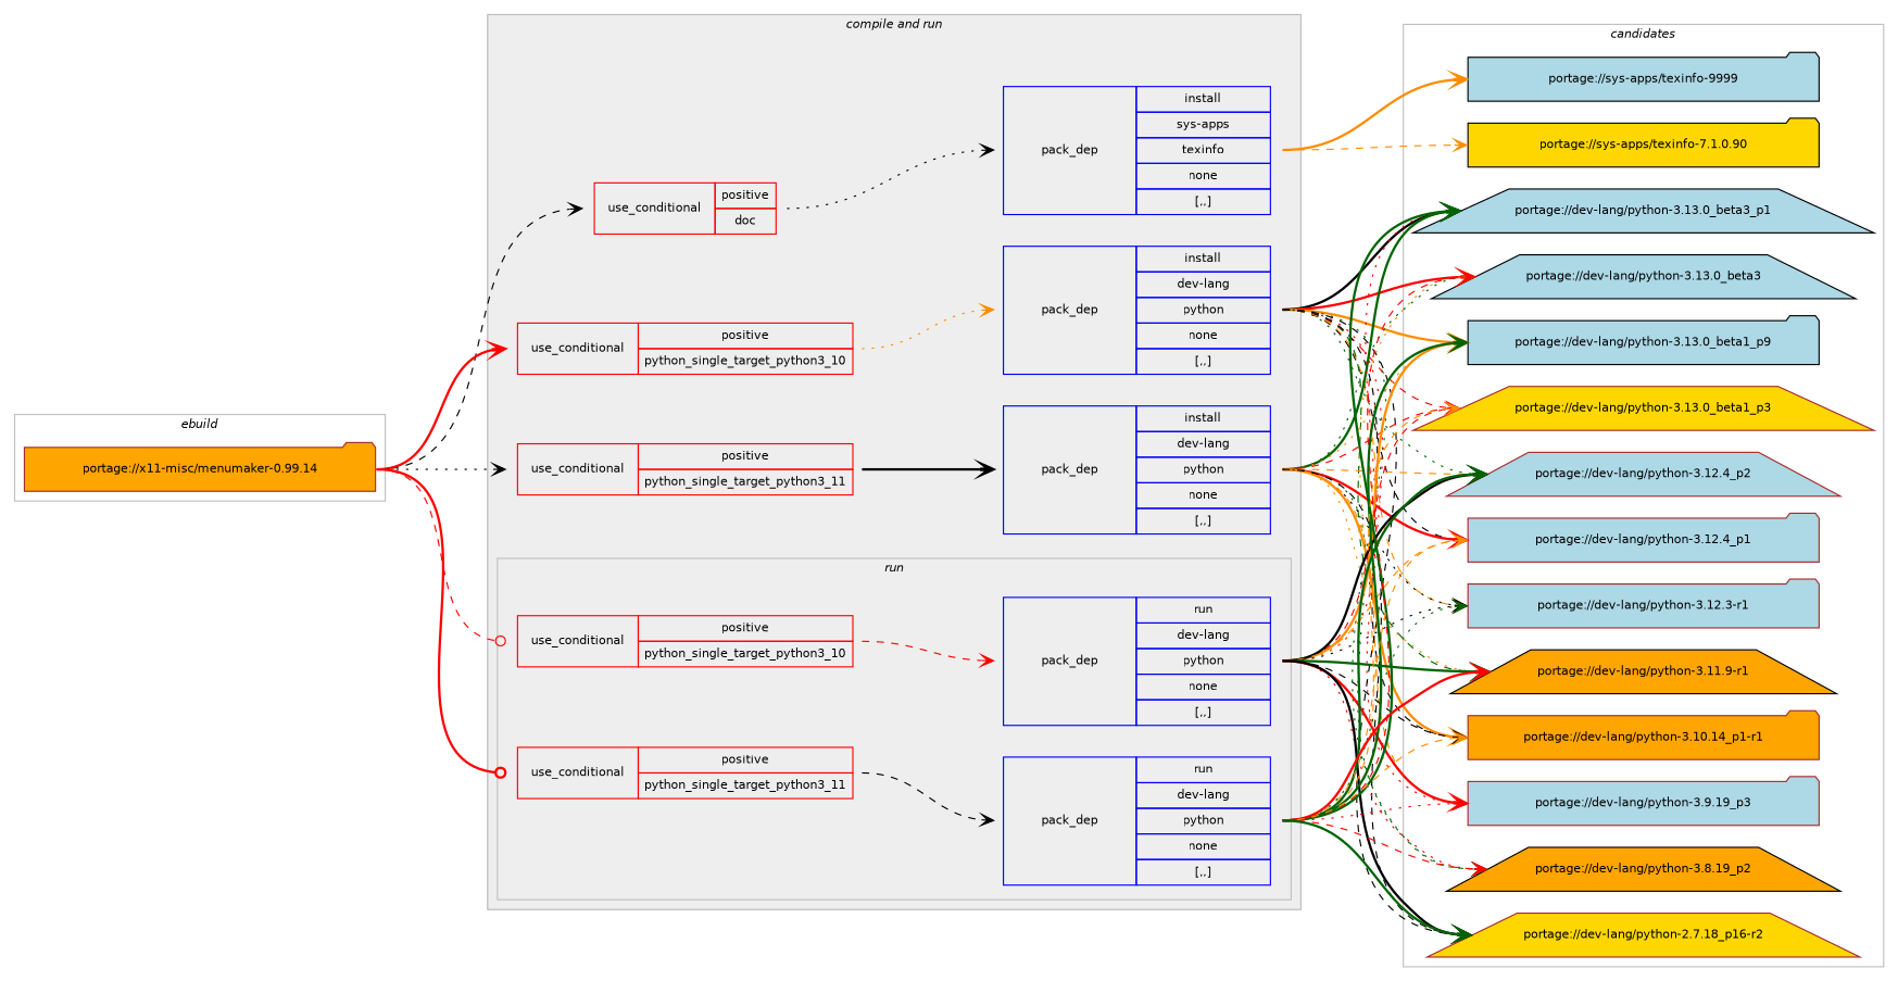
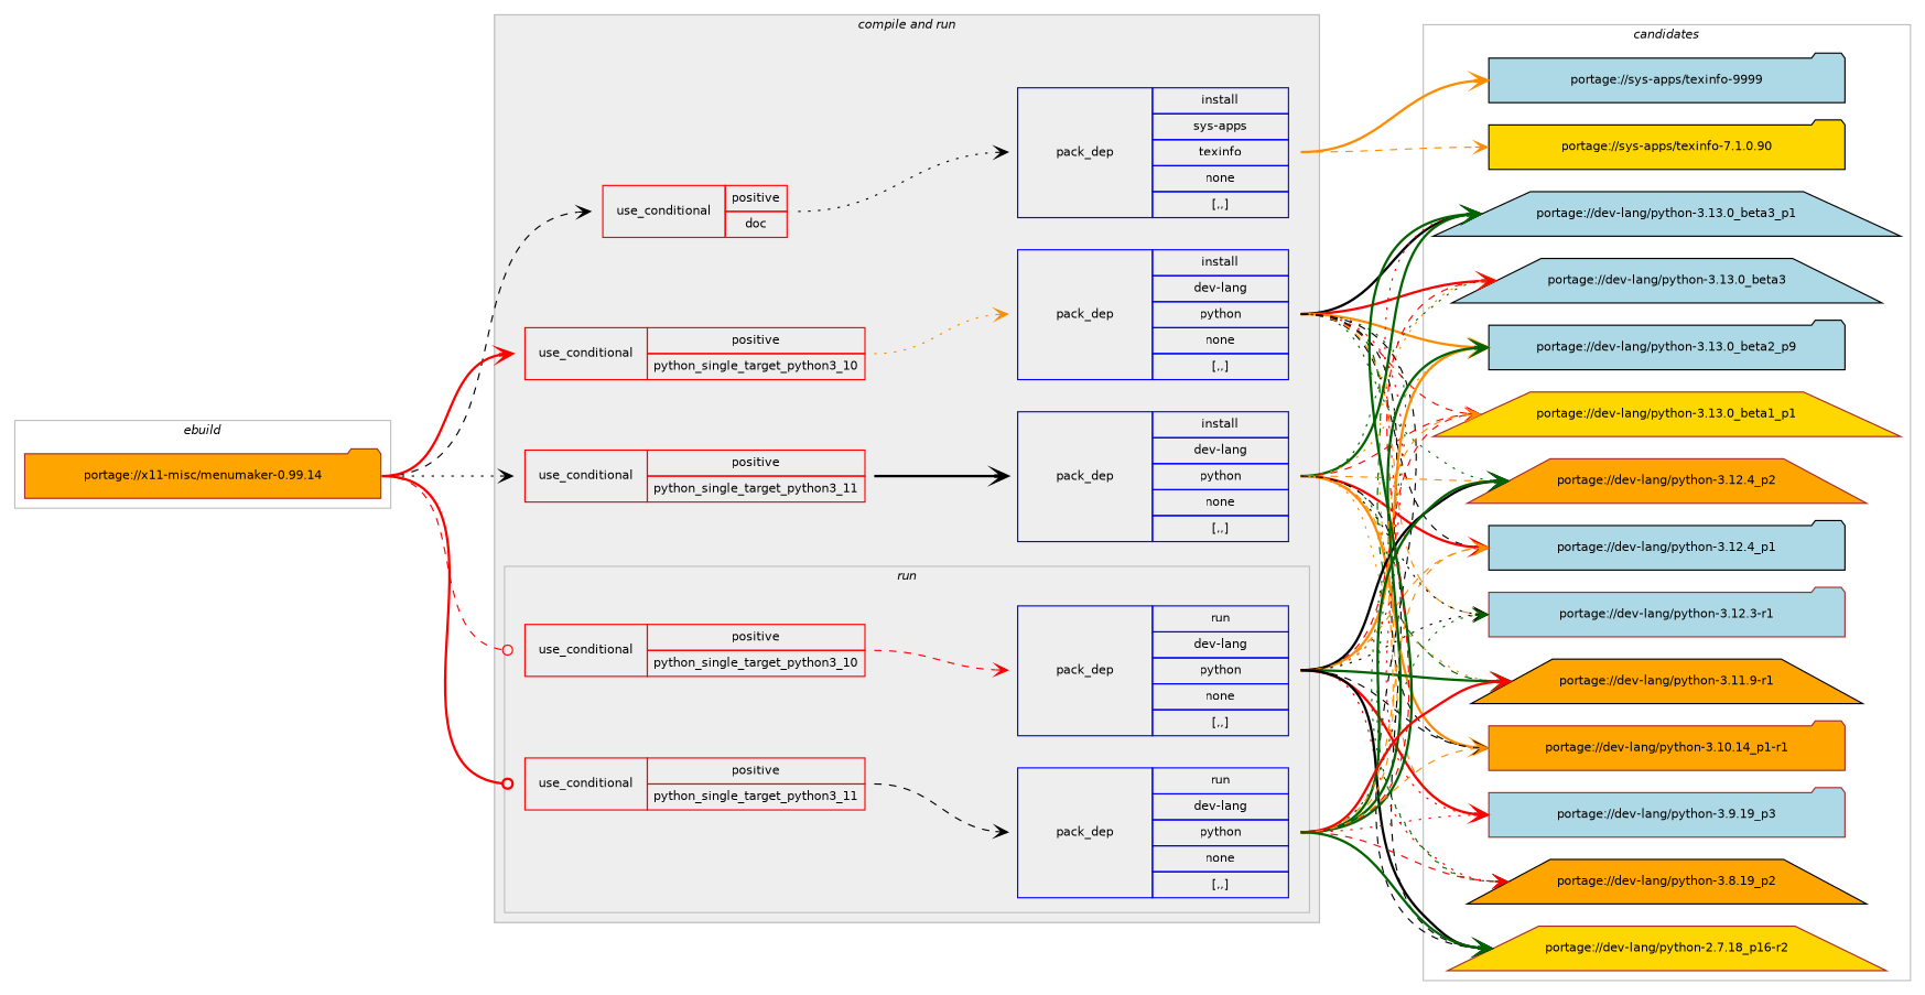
  digraph {
    compound=true
    concentrate=true
    fontname=Helvetica
    fontsize=10
    newrank=true
    rankdir=LR
    ranksep=1.5
    node [color=black fontname=Helvetica fontsize=10 shape=none style=filled]
    edge [arrowhead=vee color=red headport=w style=dashed tailport=e weight=100]
    n1 [color=brown fillcolor=orange label="portage://x11-misc/menumaker-0.99.14" shape=folder width=4]
    n2 [color=blue label=<<TABLE BORDER="0" CELLBORDER="1" CELLSPACING="0" CELLPADDING="4" WIDTH="220"><TR><TD ROWSPAN="6" CELLPADDING="30">pack_dep</TD></TR><TR><TD WIDTH="110">install</TD></TR><TR><TD>sys-apps</TD></TR><TR><TD>texinfo</TD></TR><TR><TD>none</TD></TR><TR><TD>[,,]</TD></TR></TABLE>> style=""]
    n3 [color=red label=<<TABLE BORDER="0" CELLBORDER="1" CELLSPACING="0" CELLPADDING="4"><TR><TD ROWSPAN="3" CELLPADDING="10">use_conditional</TD></TR><TR><TD>positive</TD></TR><TR><TD>doc</TD></TR></TABLE>> style=""]
    n4 [color=blue label=<<TABLE BORDER="0" CELLBORDER="1" CELLSPACING="0" CELLPADDING="4" WIDTH="220"><TR><TD ROWSPAN="6" CELLPADDING="30">pack_dep</TD></TR><TR><TD WIDTH="110">install</TD></TR><TR><TD>dev-lang</TD></TR><TR><TD>python</TD></TR><TR><TD>none</TD></TR><TR><TD>[,,]</TD></TR></TABLE>> style=""]
    n5 [color=red label=<<TABLE BORDER="0" CELLBORDER="1" CELLSPACING="0" CELLPADDING="4"><TR><TD ROWSPAN="3" CELLPADDING="10">use_conditional</TD></TR><TR><TD>positive</TD></TR><TR><TD>python_single_target_python3_10</TD></TR></TABLE>> style=""]
    n6 [color=blue label=<<TABLE BORDER="0" CELLBORDER="1" CELLSPACING="0" CELLPADDING="4" WIDTH="220"><TR><TD ROWSPAN="6" CELLPADDING="30">pack_dep</TD></TR><TR><TD WIDTH="110">install</TD></TR><TR><TD>dev-lang</TD></TR><TR><TD>python</TD></TR><TR><TD>none</TD></TR><TR><TD>[,,]</TD></TR></TABLE>> style=""]
    n7 [color=red label=<<TABLE BORDER="0" CELLBORDER="1" CELLSPACING="0" CELLPADDING="4"><TR><TD ROWSPAN="3" CELLPADDING="10">use_conditional</TD></TR><TR><TD>positive</TD></TR><TR><TD>python_single_target_python3_11</TD></TR></TABLE>> style=""]
    n8 [color=blue label=<<TABLE BORDER="0" CELLBORDER="1" CELLSPACING="0" CELLPADDING="4" WIDTH="220"><TR><TD ROWSPAN="6" CELLPADDING="30">pack_dep</TD></TR><TR><TD WIDTH="110">run</TD></TR><TR><TD>dev-lang</TD></TR><TR><TD>python</TD></TR><TR><TD>none</TD></TR><TR><TD>[,,]</TD></TR></TABLE>> style=""]
    n9 [color=red label=<<TABLE BORDER="0" CELLBORDER="1" CELLSPACING="0" CELLPADDING="4"><TR><TD ROWSPAN="3" CELLPADDING="10">use_conditional</TD></TR><TR><TD>positive</TD></TR><TR><TD>python_single_target_python3_10</TD></TR></TABLE>> style=""]
    n10 [color=blue label=<<TABLE BORDER="0" CELLBORDER="1" CELLSPACING="0" CELLPADDING="4" WIDTH="220"><TR><TD ROWSPAN="6" CELLPADDING="30">pack_dep</TD></TR><TR><TD WIDTH="110">run</TD></TR><TR><TD>dev-lang</TD></TR><TR><TD>python</TD></TR><TR><TD>none</TD></TR><TR><TD>[,,]</TD></TR></TABLE>> style=""]
    n11 [color=red label=<<TABLE BORDER="0" CELLBORDER="1" CELLSPACING="0" CELLPADDING="4"><TR><TD ROWSPAN="3" CELLPADDING="10">use_conditional</TD></TR><TR><TD>positive</TD></TR><TR><TD>python_single_target_python3_11</TD></TR></TABLE>> style=""]
    n12 [fillcolor=lightblue label="portage://sys-apps/texinfo-9999" shape=folder width=4]
    n13 [fillcolor=gold label="portage://sys-apps/texinfo-7.1.0.90" shape=folder width=4]
    n14 [fillcolor=lightblue label="portage://dev-lang/python-3.13.0_beta3_p1" shape=trapezium width=4]
    n15 [fillcolor=lightblue label="portage://dev-lang/python-3.13.0_beta3" shape=trapezium width=4]
-   n16 [fillcolor=lightblue label="portage://dev-lang/python-3.13.0_beta1_p9" shape=folder width=4]
-   n17 [color=brown fillcolor=gold label="portage://dev-lang/python-3.13.0_beta1_p3" shape=trapezium width=4]
-   n18 [color=brown fillcolor=lightblue label="portage://dev-lang/python-3.12.4_p2" shape=trapezium width=4]
-   n19 [color=brown fillcolor=lightblue label="portage://dev-lang/python-3.12.4_p1" shape=folder width=4]
+   n16 [fillcolor=lightblue label="portage://dev-lang/python-3.13.0_beta2_p9" shape=folder width=4]
+   n17 [color=brown fillcolor=gold label="portage://dev-lang/python-3.13.0_beta1_p1" shape=trapezium width=4]
+   n18 [color=brown fillcolor=orange label="portage://dev-lang/python-3.12.4_p2" shape=trapezium width=4]
+   n19 [fillcolor=lightblue label="portage://dev-lang/python-3.12.4_p1" shape=folder width=4]
    n20 [color=brown fillcolor=lightblue label="portage://dev-lang/python-3.12.3-r1" shape=folder width=4]
    n21 [fillcolor=orange label="portage://dev-lang/python-3.11.9-r1" shape=trapezium width=4]
    n22 [color=brown fillcolor=orange label="portage://dev-lang/python-3.10.14_p1-r1" shape=folder width=4]
    n23 [color=brown fillcolor=lightblue label="portage://dev-lang/python-3.9.19_p3" shape=folder width=4]
    n24 [fillcolor=orange label="portage://dev-lang/python-3.8.19_p2" shape=trapezium width=4]
    n25 [color=brown fillcolor=gold label="portage://dev-lang/python-2.7.18_p16-r2" shape=trapezium width=4]
    subgraph cluster_1 {
      color=gray
      label=<<i>dependencies</i>>
      subgraph cluster_2 {
        color=gray
        fillcolor="#eeeeee"
        label=<<i>compile</i>>
        style=filled
        subgraph sub_3 {
          color=gray
          fillcolor="#eeeeee"
          label=<<i>compile</i>>
          style=filled
          n3
          subgraph sub_4 {
            color=gray
            fillcolor="#eeeeee"
            label=<<i>compile</i>>
            style=filled
            n2
          }
        }
        subgraph sub_5 {
          color=gray
          fillcolor="#eeeeee"
          label=<<i>compile</i>>
          style=filled
          n5
          subgraph sub_6 {
            color=gray
            fillcolor="#eeeeee"
            label=<<i>compile</i>>
            style=filled
            n4
          }
        }
        subgraph sub_7 {
          color=gray
          fillcolor="#eeeeee"
          label=<<i>compile</i>>
          style=filled
          n7
          subgraph sub_8 {
            color=gray
            fillcolor="#eeeeee"
            label=<<i>compile</i>>
            style=filled
            n6
          }
        }
      }
      subgraph cluster_9 {
        color=gray
        fillcolor="#eeeeee"
        label=<<i>compile and run</i>>
        style=filled
      }
      subgraph cluster_10 {
        color=gray
        fillcolor="#eeeeee"
        label=<<i>run</i>>
        style=filled
        subgraph sub_11 {
          color=gray
          fillcolor="#eeeeee"
          label=<<i>run</i>>
          style=filled
          n9
          subgraph sub_12 {
            color=gray
            fillcolor="#eeeeee"
            label=<<i>run</i>>
            style=filled
            n8
          }
        }
        subgraph sub_13 {
          color=gray
          fillcolor="#eeeeee"
          label=<<i>run</i>>
          style=filled
          n11
          subgraph sub_14 {
            color=gray
            fillcolor="#eeeeee"
            label=<<i>run</i>>
            style=filled
            n10
          }
        }
      }
    }
    subgraph cluster_15 {
      color=gray
      label=<<i>ebuild</i>>
      n1
    }
    subgraph cluster_16 {
      color=gray
      label=<<i>candidates</i>>
      rank=same
      subgraph sub_17 {
        color=black
        label=<<i>candidates</i>>
        nodesep=1
        rank=same
        n12
        n13
      }
      subgraph sub_18 {
        color=black
        label=<<i>candidates</i>>
        nodesep=1
        rank=same
        n14
        n15
        n16
        n17
        n18
        n19
        n20
        n21
        n22
        n23
        n24
        n25
      }
      subgraph sub_19 {
        color=black
        label=<<i>candidates</i>>
        nodesep=1
        rank=same
        n14
        n15
        n16
        n17
        n18
        n19
        n20
        n21
        n22
        n23
        n24
        n25
      }
      subgraph sub_20 {
        color=black
        label=<<i>candidates</i>>
        nodesep=1
        rank=same
        n14
        n15
        n16
        n17
        n18
        n19
        n20
        n21
        n22
        n23
        n24
        n25
      }
      subgraph sub_21 {
        color=black
        label=<<i>candidates</i>>
        nodesep=1
        rank=same
        n14
        n15
        n16
        n17
        n18
        n19
        n20
        n21
        n22
        n23
        n24
        n25
      }
    }
    n1 -> n3 [color=black weight=20]
    n1 -> n5 [style=bold weight=20]
    n1 -> n7 [color=black style=dotted weight=20]
    n1 -> n9 [arrowhead=odot weight=20]
    n1 -> n11 [arrowhead=odot style=bold weight=20]
    n2 -> n12 [color=darkorange style=bold]
    n2 -> n13 [color=darkorange]
    n3 -> n2 [color=black style=dotted weight=20]
    n4 -> n14 [color=black style=bold]
    n4 -> n15 [style=bold]
    n4 -> n16 [color=darkorange style=bold]
    n4 -> n17
    n4 -> n18 [color=darkgreen style=dotted]
    n4 -> n19 [color=black]
    n4 -> n20 [color=darkorange]
    n4 -> n21 [color=darkgreen]
    n4 -> n22 [color=black]
    n4 -> n23 [style=dotted]
    n4 -> n24 [color=darkgreen style=dotted]
    n4 -> n25 [color=black]
    n5 -> n4 [color=darkorange style=dotted weight=20]
    n6 -> n14 [color=darkgreen style=bold]
    n6 -> n15 [color=darkgreen style=dotted]
    n6 -> n16 [color=darkorange style=dotted]
    n6 -> n17
    n6 -> n18 [color=darkorange]
    n6 -> n19 [style=bold]
    n6 -> n20 [color=black style=dotted]
    n6 -> n21 [color=darkorange style=dotted]
    n6 -> n22 [color=darkorange style=bold]
    n6 -> n23 [color=darkorange]
    n6 -> n24 [color=darkgreen style=dotted]
    n6 -> n25 [color=black]
    n7 -> n6 [color=black style=bold weight=20]
    n8 -> n14 [style=dotted]
    n8 -> n15 [color=darkorange style=dotted]
    n8 -> n16 [color=darkorange style=bold]
    n8 -> n17
    n8 -> n18 [color=black style=bold]
    n8 -> n19 [color=darkorange]
    n8 -> n20 [color=black style=dotted]
    n8 -> n21 [color=darkgreen style=bold]
    n8 -> n22 [color=black]
    n8 -> n23 [style=bold]
    n8 -> n24 [style=dotted]
    n8 -> n25 [color=black style=bold]
    n9 -> n8 [weight=20]
    n10 -> n14 [color=darkgreen style=bold]
    n10 -> n15
    n10 -> n16 [color=darkgreen style=bold]
    n10 -> n17 [color=darkorange]
    n10 -> n18 [color=darkgreen style=bold]
    n10 -> n19 [color=darkorange]
    n10 -> n20 [color=darkgreen style=dotted]
    n10 -> n21 [style=bold]
    n10 -> n22 [color=darkorange]
    n10 -> n23 [style=dotted]
    n10 -> n24
    n10 -> n25 [color=darkgreen style=bold]
    n11 -> n10 [color=black weight=20]
  }
